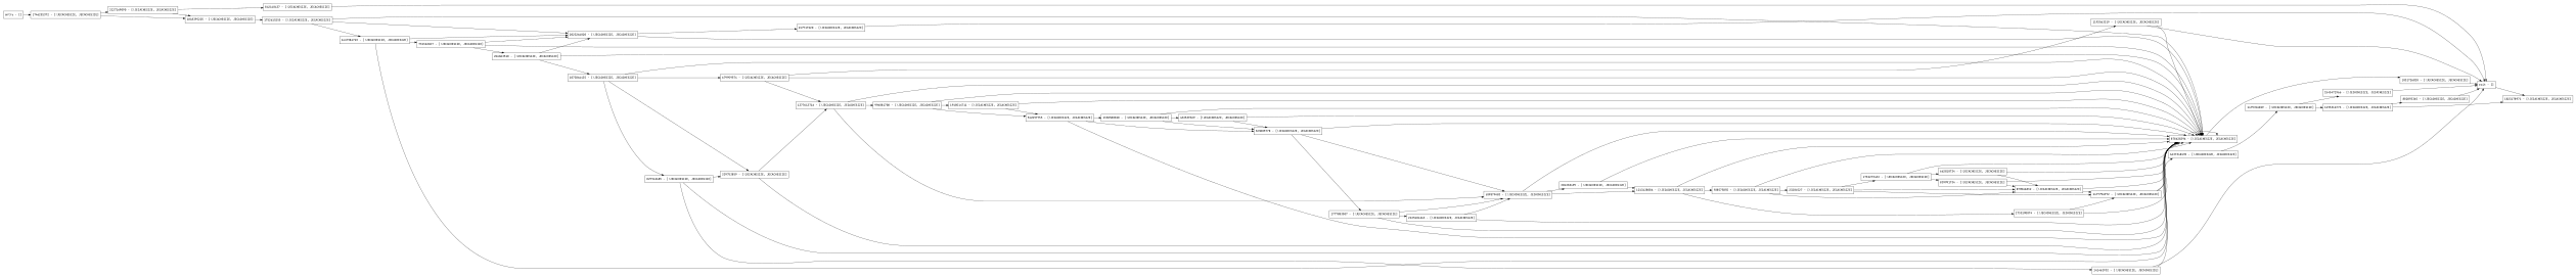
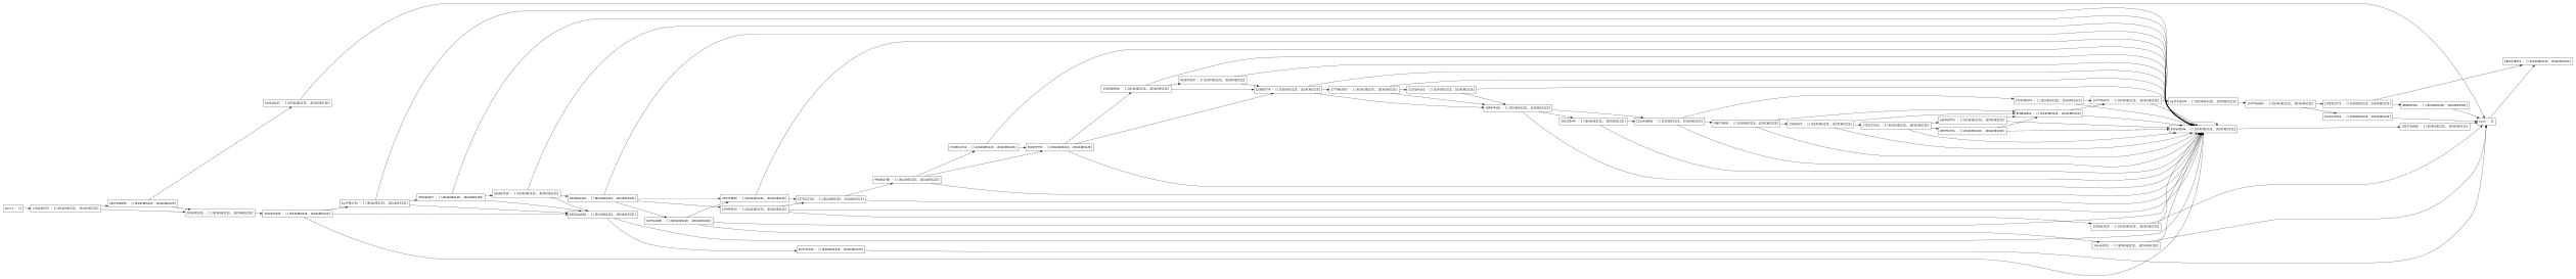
  digraph {
    fontname="JetBrains Mono"
    rankdir=LR
    node [fontname="JetBrains Mono" shape=record]
    edge [fontname="JetBrains Mono"]
    n1 [label="2135184163 - [!JECACHESIZE, JECACHESIZE]"]
    n2 [label="689879483 - [!JECACHESIZE, JECACHESIZE]"]
    n3 [label="878638396 - [!JECACHESIZE, JECACHESIZE]"]
    n4 [label="1213428006 - [!JECACHESIZE, JECACHESIZE]"]
    n5 [label="301238499 - [!JECACHESIZE, JECACHESIZE]"]
    n6 [label="1031726020 - [!JECACHESIZE, JECACHESIZE]"]
    n7 [label="776363657 - [!JECACHESIZE, JECACHESIZE]"]
    n8 [label="2023264020 - [!JECACHESIZE, JECACHESIZE]"]
    n9 [label="226863510 - [!JECACHESIZE, JECACHESIZE]"]
    n10 [label="217717220 - [!JECACHESIZE, JECACHESIZE]"]
    n11 [label="1073064435 - [!JECACHESIZE, JECACHESIZE]"]
    n12 [label="2127169090 - [!JECACHESIZE, JECACHESIZE]"]
    n13 [label="1818395225 - [!JECACHESIZE, JECACHESIZE]"]
    n14 [label="842148437 - [!JECACHESIZE, JECACHESIZE]"]
    n15 [label="1752615255 - [!JECACHESIZE, JECACHESIZE]"]
    n16 [label="exit - []"]
    n17 [label="988575855 - [!JECACHESIZE, JECACHESIZE]"]
    n18 [label="1735190874 - [!JECACHESIZE, JECACHESIZE]"]
    n19 [label="879066832 - [!JECACHESIZE, JECACHESIZE]"]
    n20 [label="23284527 - [!JECACHESIZE, JECACHESIZE]"]
    n21 [label="1477796972 - [!JECACHESIZE, JECACHESIZE]"]
    n22 [label="432539329 - [!JECACHESIZE, JECACHESIZE]"]
    n23 [label="323005778 - [!JECACHESIZE, JECACHESIZE]"]
    n24 [label="1777883507 - [!JECACHESIZE, JECACHESIZE]"]
    n25 [label="1637348139 - [!JECACHESIZE, JECACHESIZE]"]
    n26 [label="1479766029 - [!JECACHESIZE, JECACHESIZE]"]
    n27 [label="1545471966 - [!JECACHESIZE, JECACHESIZE]"]
    n28 [label="1195316773 - [!JECACHESIZE, JECACHESIZE]"]
    n29 [label="662018734 - [!JECACHESIZE, JECACHESIZE]"]
    n30 [label="1732273432 - [!JECACHESIZE, JECACHESIZE]"]
    n31 [label="839991734 - [!JECACHESIZE, JECACHESIZE]"]
    n32 [label="1910514711 - [!JECACHESIZE, JECACHESIZE]"]
    n33 [label="512297755 - [!JECACHESIZE, JECACHESIZE]"]
    n34 [label="1330580960 - [!JECACHESIZE, JECACHESIZE]"]
    n35 [label="1447984723 - [!JECACHESIZE, JECACHESIZE]"]
    n36 [label="1823178971 - [!JECACHESIZE, JECACHESIZE]"]
    n37 [label="339753859 - [!JECACHESIZE, JECACHESIZE]"]
    n38 [label="1377613716 - [!JECACHESIZE, JECACHESIZE]"]
    n39 [label="679959574 - [!JECACHESIZE, JECACHESIZE]"]
    n40 [label="1192563319 - [!JECACHESIZE, JECACHESIZE]"]
    n41 [label="996881708 - [!JECACHESIZE, JECACHESIZE]"]
    n42 [label="802893365 - [!JECACHESIZE, JECACHESIZE]"]
    n43 [label="141462932 - [!JECACHESIZE, JECACHESIZE]"]
    n44 [label="entry - []"]
    n45 [label="1746201372 - [!JECACHESIZE, JECACHESIZE]"]
    n46 [label="827942685 - [!JECACHESIZE, JECACHESIZE]"]
    n1 -> n2
    n1 -> n3
    n2 -> n3
    n2 -> n4
    n2 -> n5
    n3 -> n3
    n3 -> n6
    n4 -> n3
    n4 -> n17
    n4 -> n18
    n5 -> n3
    n5 -> n4
    n6 -> n16
    n7 -> n3
    n7 -> n8
    n7 -> n9
    n8 -> n3
    n8 -> n10
    n9 -> n3
    n9 -> n8
    n9 -> n11
    n10 -> n16
    n11 -> n3
    n11 -> n37
    n11 -> n39
    n11 -> n46
    n12 -> n13
    n12 -> n14
    n13 -> n15
    n14 -> n16
    n15 -> n3
    n15 -> n8
    n15 -> n35
    n16 -> n36
    n17 -> n3
    n17 -> n19
    n17 -> n20
    n18 -> n3
    n18 -> n21
    n19 -> n3
    n19 -> n21
-   n20 -> n21
+   n20 -> n3
    n20 -> n19
    n20 -> n30
    n21 -> n3
    n21 -> n25
    n22 -> n3
    n22 -> n23
    n23 -> n2
    n23 -> n3
    n23 -> n24
    n24 -> n1
    n24 -> n2
    n24 -> n3
    n25 -> n26
    n26 -> n27
    n26 -> n28
    n27 -> n16
    n28 -> n36
    n28 -> n42
    n29 -> n3
    n29 -> n19
    n30 -> n3
    n30 -> n29
    n30 -> n31
    n31 -> n3
    n31 -> n19
    n32 -> n3
    n32 -> n33
    n33 -> n3
    n33 -> n23
    n33 -> n34
    n34 -> n3
    n34 -> n22
    n34 -> n23
    n35 -> n3
    n35 -> n7
    n35 -> n8
    n37 -> n3
    n37 -> n38
-   n38 -> n2
    n38 -> n3
    n38 -> n41
    n39 -> n3
    n39 -> n38
    n39 -> n40
    n40 -> n3
    n40 -> n16
    n41 -> n3
    n41 -> n32
    n41 -> n33
    n42 -> n16
    n43 -> n3
    n43 -> n16
    n44 -> n45
    n45 -> n12
    n45 -> n13
    n46 -> n3
    n46 -> n37
    n46 -> n43
  }
